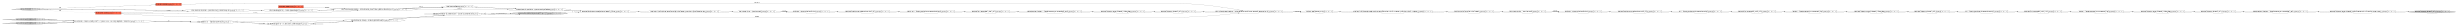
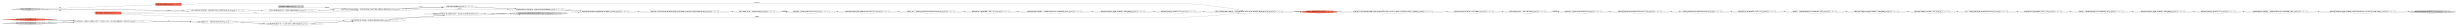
  digraph {
    fontname="Courier Prime"
    rankdir=LR
    node [fillcolor=white fontname="Courier Prime" shape=ellipse style=filled]
    edge [fontname="Courier Prime" style=bold]
    n1 [label="predicates = mq.getAllPredicates(project)@@@23@@@['0', '0', '1']"]
    n2 [label="assertThat(predicates.pulledUpPredicates.size(),is(2))@@@24@@@['0', '0', '1']"]
    n3 [label="call = (RexCall)predicates.pulledUpPredicates.get(0)@@@25@@@['0', '0', '1']"]
    n4 [label="assertThat(call.getOperands().size(),is(2))@@@14@@@['0', '0', '1']"]
    n5 [label="RexTableInputRef inputRef1 = (RexTableInputRef)call.getOperands().get(0)@@@15@@@['0', '0', '1']"]
    n6 [label="assertThat(inputRef1.getQualifiedName(),is(EMP_QNAME))@@@16@@@['0', '0', '1']"]
    n7 [label="final LogicalTableScan deptScan = LogicalTableScan.create(cluster,deptTable,ImmutableList.of())@@@18@@@['0', '0', '1']"]
-   n8 [label="relBuilder.push(deptScan)@@@19@@@['0', '0', '1']"]
+   n8 [fillcolor=tomato label="relBuilder.push(deptScan)@@@19@@@['0', '0', '1']"]
    n9 [label="relBuilder.join(JoinRelType.INNER,relBuilder.equals(relBuilder.field(2,0,\"DEPTNO\"),relBuilder.field(2,1,\"DEPTNO\")))@@@20@@@['0', '0', '1']"]
    n10 [label="RelOptPredicateList predicates = mq.getAllPredicates(empScan)@@@7@@@['0', '0', '1']"]
    n11 [label="assertThat(predicates.pulledUpPredicates.isEmpty(),is(true))@@@8@@@['0', '0', '1']"]
    n12 [label="relBuilder.filter(relBuilder.equals(relBuilder.field(\"EMPNO\"),relBuilder.literal(BigDecimal.ONE)))@@@9@@@['0', '0', '1']"]
    n13 [label="final String sql = \"select a, max(b) from (\" + \" select 1 as a, 2 as b from emp)subq\" + \"group by a\"@@@3@@@['1', '1', '0']"]
    n14 [label="final Aggregate rel = (Aggregate)convertSql(sql)@@@4@@@['1', '1', '0']"]
    n15 [label="final RelMetadataQuery mq = rel.getCluster().getMetadataQuery()@@@5@@@['1', '1', '0']"]
    n16 [label="RelOptPredicateList inputSet = mq.getPulledUpPredicates(rel)@@@6@@@['1', '1', '0']"]
    n17 [label="assertThat(inputRef1.getIndex(),is(7))@@@34@@@['0', '0', '1']"]
    n18 [label="RexTableInputRef inputRef2 = (RexTableInputRef)call.getOperands().get(1)@@@35@@@['0', '0', '1']"]
    n19 [label="assertThat(inputRef2.getQualifiedName(),equalTo(ImmutableList.of(\"CATALOG\",\"SALES\",\"DEPT\")))@@@36@@@['0', '0', '1']"]
    n20 [label="relBuilder.project(relBuilder.field(\"DEPTNO\"))@@@21@@@['0', '0', '1']"]
    n21 [label="predicates = mq.getAllPredicates(filter)@@@11@@@['0', '0', '1']"]
    n22 [label="assertThat(predicates.pulledUpPredicates.size(),is(1))@@@12@@@['0', '0', '1']"]
    n23 [label="RexCall call = (RexCall)predicates.pulledUpPredicates.get(0)@@@13@@@['0', '0', '1']"]
    n24 [label="ImmutableList<RexNode> pulledUpPredicates = inputSet.pulledUpPredicates@@@7@@@['1', '1', '0']"]
    n25 [fillcolor=lightgray label="testPullUpPredicatesFromAggregation['1', '0', '0']" shape=diamond]
    n26 [label="assertThat(call.getOperands().size(),is(2))@@@26@@@['0', '0', '1']"]
    n27 [fillcolor=lightgray label="assertThat(inputRef2.getIndex(),is(0))@@@37@@@['0', '0', '1']"]
    n28 [label="final RelNode filter = relBuilder.peek()@@@10@@@['0', '0', '1']"]
-   n29 [fillcolor=tomato label="RelOptTable empTable@@@2@@@['0', '0', '1']" shape=box]
+   n29 [fillcolor=lightgray label="RelOptTable empTable@@@2@@@['0', '0', '1']" shape=box]
    n30 [label="final LogicalTableScan empScan = LogicalTableScan.create(cluster,empTable,ImmutableList.of())@@@5@@@['0', '0', '1']"]
    n31 [label="relBuilder.push(empScan)@@@6@@@['0', '0', '1']"]
    n32 [label="assertThat(inputRef1.getQualifiedName(),is(EMP_QNAME))@@@28@@@['0', '0', '1']"]
    n33 [label="assertThat(inputRef1.getIndex(),is(0))@@@29@@@['0', '0', '1']"]
    n34 [label="call = (RexCall)predicates.pulledUpPredicates.get(1)@@@30@@@['0', '0', '1']"]
    n35 [label="assertThat(inputRef1.getIndex(),is(0))@@@17@@@['0', '0', '1']"]
    n36 [label="final RelNode project = relBuilder.peek()@@@22@@@['0', '0', '1']"]
    n37 [fillcolor=lightgray label="assertThat(pulledUpPredicates,sortsAs(\"(=($0, 1)(\"))@@@8@@@['1', '1', '0']"]
    n38 [label="final RelBuilder relBuilder = RelBuilder.proto().create(cluster,null)@@@3@@@['0', '0', '1']"]
    n39 [label="final RelMetadataQuery mq = cluster.getMetadataQuery()@@@4@@@['0', '0', '1']"]
    n40 [label="assertThat(call.getOperands().size(),is(2))@@@31@@@['0', '0', '1']"]
    n41 [label="inputRef1 = (RexTableInputRef)call.getOperands().get(0)@@@32@@@['0', '0', '1']"]
    n42 [label="assertThat(inputRef1.getQualifiedName(),is(EMP_QNAME))@@@33@@@['0', '0', '1']"]
    n43 [fillcolor=tomato label="RelOptTable deptTable@@@2@@@['0', '0', '1']" shape=box]
    n44 [label="inputRef1 = (RexTableInputRef)call.getOperands().get(0)@@@27@@@['0', '0', '1']"]
    n45 [fillcolor=lightgray label="checkAllPredicates['0', '0', '1']" shape=diamond]
    n46 [fillcolor=tomato label="RelOptCluster cluster@@@2@@@['0', '0', '1']" shape=box]
-   n47 [fillcolor=lightgray label="testPullUpPredicatesFromAggregation['0', '1', '0']" shape=diamond]
+   n47 [fillcolor=tomato label="testPullUpPredicatesFromAggregation['0', '1', '0']" shape=diamond]
    n1 -> n2
    n2 -> n3
    n3 -> n26
    n4 -> n5
    n5 -> n6
    n6 -> n35
    n7 -> n8 [label=deptScan style=solid]
    n7 -> n8
    n8 -> n9
    n9 -> n20
    n10 -> n11
    n11 -> n12
    n12 -> n28
    n13 -> n14 [label=sql style=solid]
    n13 -> n14
    n14 -> n15
    n14 -> n16 [label=rel style=solid]
    n15 -> n16
    n16 -> n24
    n17 -> n18
    n18 -> n19
    n19 -> n27
    n20 -> n36
    n21 -> n22
    n22 -> n23
    n23 -> n4
    n24 -> n37
    n24 -> n37 [label=pulledUpPredicates style=solid]
    n25 -> n13
    n26 -> n44
    n28 -> n21
    n28 -> n21 [label=filter style=solid]
    n29 -> n30 [label=empTable style=solid]
    n30 -> n10 [label=empScan style=solid]
    n30 -> n31 [label=empScan style=solid]
    n30 -> n31
    n31 -> n10
    n32 -> n33
    n33 -> n34
    n34 -> n40
    n35 -> n7
    n36 -> n1 [label=project style=solid]
    n36 -> n1
    n37 -> n11 [label=0 style=dashed]
    n38 -> n39
    n39 -> n30
    n40 -> n41
    n41 -> n42
    n42 -> n17
    n43 -> n7 [label=deptTable style=solid]
    n44 -> n32
    n45 -> n38
    n45 -> n43 [label=true style=solid]
    n45 -> n46 [label=true style=dotted]
    n46 -> n7 [label=cluster style=solid]
    n46 -> n30 [label=cluster style=solid]
    n46 -> n38 [label=cluster style=solid]
    n47 -> n13
  }
